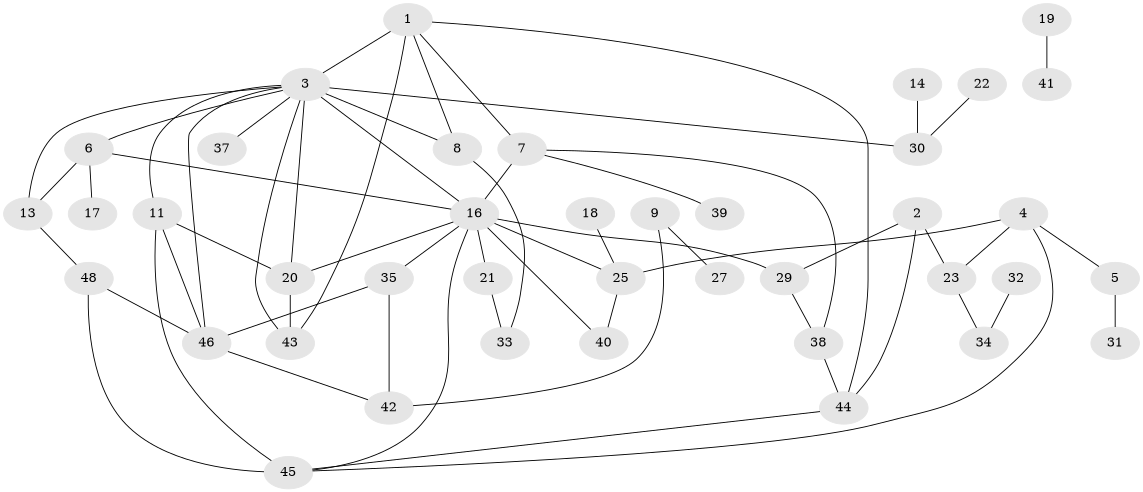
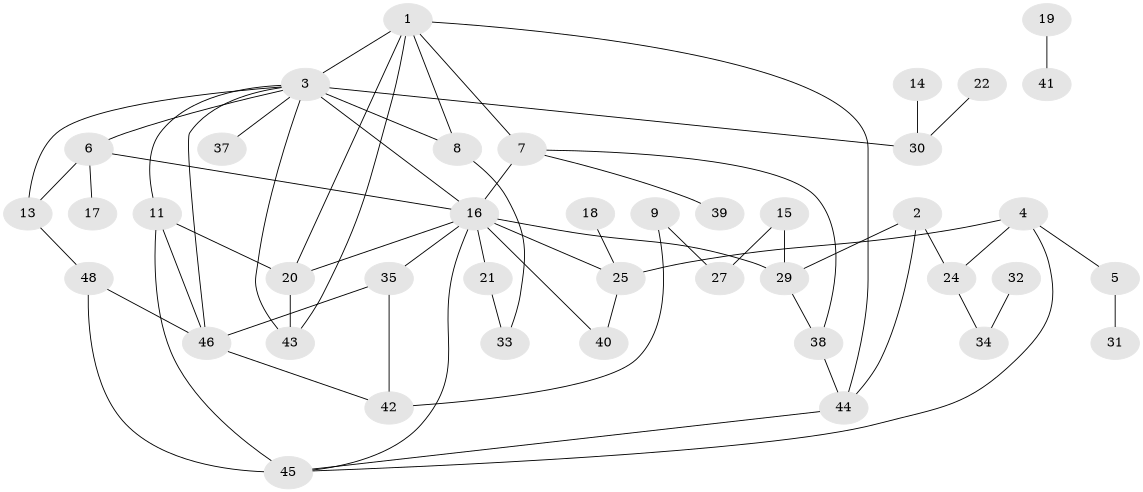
  graph {
    node [color=gray90 style=filled]
    edge [weight=1.0]
    1
    3
    7
    8
    20
    43
    44
    6
    11
    13
    16
    30
    n13 [label=46]
    37
    38
    39
    33
    45
    2
-   23
+   23 [label=24]
    29
    34
    17
    n24 [label=48]
    25
    21
    35
    40
    42
    4
    5
    31
    9
    27
    14
+   15
    18
    19
    41
    22
    32
    1 -- 3 [weight=2.0]
    1 -- 7
    1 -- 8
-   3 -- 20
+   1 -- 20
    1 -- 43
    1 -- 44
    3 -- 8
    3 -- 43
    3 -- 6
    3 -- 11
    3 -- 13
    3 -- 16 [weight=2.0]
    3 -- 30
    3 -- n13
    3 -- 37
    7 -- 16 [weight=2.0]
    7 -- 38
    7 -- 39
    8 -- 33
    20 -- 43
    44 -- 45
    6 -- 13
    6 -- 16
    6 -- 17
    11 -- 20
    11 -- n13
    11 -- 45 [weight=2.0]
    13 -- n24
    16 -- 20
    16 -- 45
    16 -- 29
    16 -- 25
    16 -- 21
    16 -- 35
    16 -- 40
    n13 -- 42
    38 -- 44
    2 -- 44
    2 -- 23
    2 -- 29
    23 -- 34
    29 -- 38
    n24 -- n13
    n24 -- 45
    25 -- 40
    21 -- 33
    35 -- n13
    35 -- 42
    4 -- 45
    4 -- 23
    4 -- 25
    4 -- 5
    5 -- 31
    9 -- 42
    9 -- 27
    14 -- 30
+   15 -- 29
+   15 -- 27
    18 -- 25
    19 -- 41
    22 -- 30
    32 -- 34
  }
